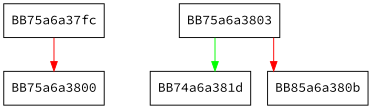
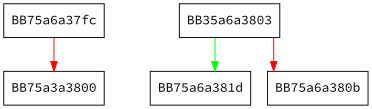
  digraph {
    fontname="Source Code Pro"
    splines=ortho
    node [fontname="Source Code Pro" shape=box]
    edge [color=red fontname="Source Code Pro"]
    BB75a6a37fc
-   BB75a6a3800
-   BB75a6a3803
-   BB75a6a381d [label=BB74a6a381d]
-   BB75a6a380b [label=BB85a6a380b]
+   BB75a6a3800 [label=BB75a3a3800]
+   BB75a6a3803 [label=BB35a6a3803]
+   BB75a6a381d
+   BB75a6a380b
    BB75a6a37fc -> BB75a6a3800
    BB75a6a3803 -> BB75a6a381d [color=green]
    BB75a6a3803 -> BB75a6a380b
  }
